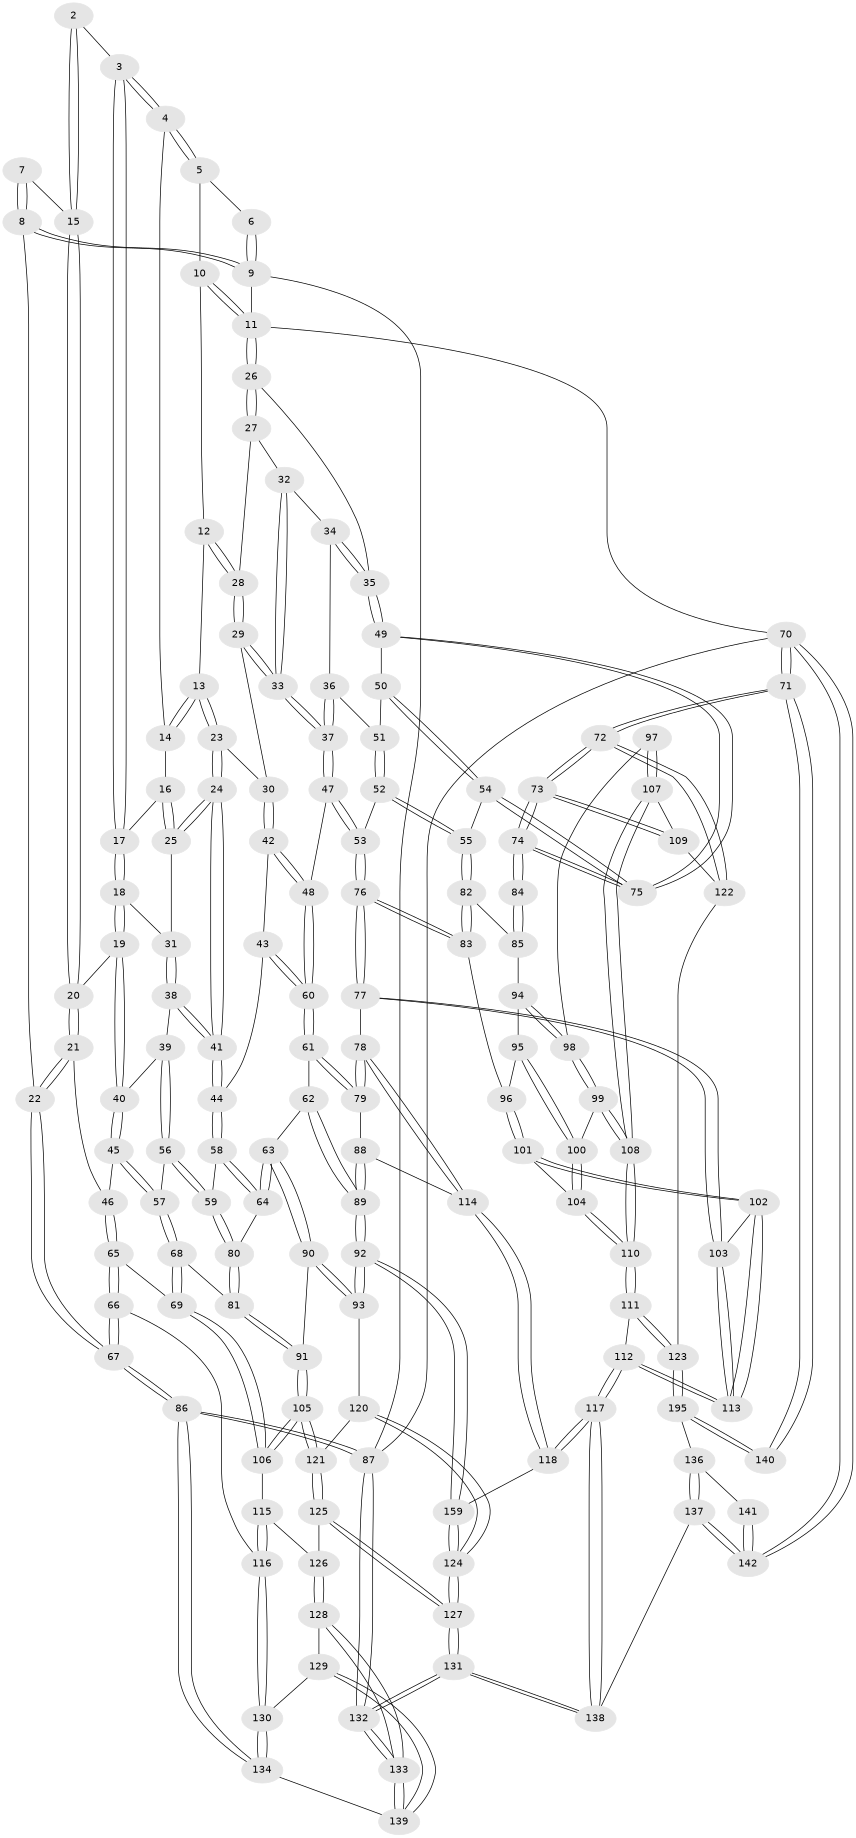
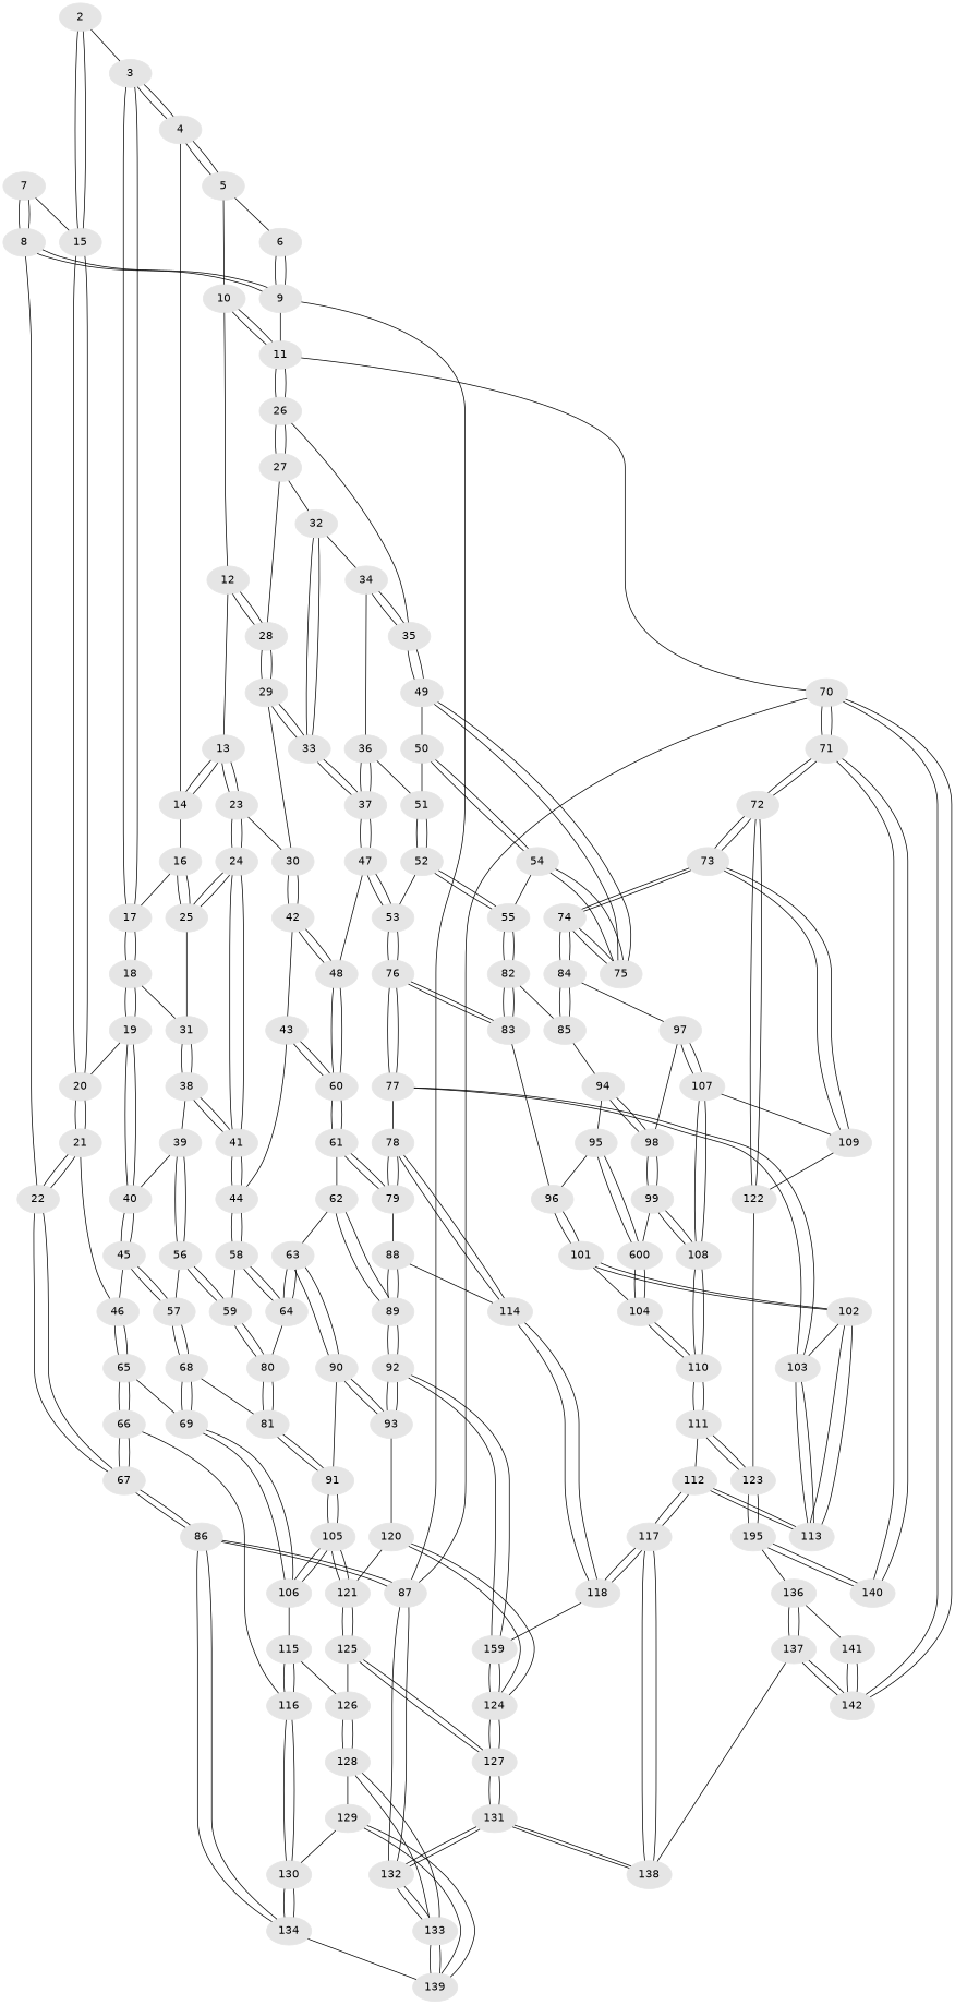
  graph {
    fontname="DejaVu Sans"
    node [color=gray90 fontname="DejaVu Sans" style=filled]
    edge [fontname="DejaVu Sans"]
    2
    3
    15
    7
    8
    4
    17
    20
    5
    14
    18
    6
    10
    16
    9
    11
    12
    87
    22
    67
    26
    70
    132
    13
    28
    27
    35
    71
    142
    23
    29
    24
    30
    25
    21
    31
    19
    40
    38
    45
    46
    65
    86
    41
    42
    44
    32
    49
    33
    34
    37
    43
    48
    39
    36
    47
    51
    50
    75
    52
    53
    56
    57
    59
    58
    60
    61
    64
    68
    66
    69
    76
    54
    55
    82
    77
    83
    85
    80
    81
    62
    79
    63
    89
    88
    90
    92
    91
    93
    116
    106
    130
    134
    115
    72
    140
    73
    122
    74
    109
    123
    84
    97
    78
    103
    96
    114
    113
    118
    105
    94
    101
    98
    107
    95
    139
    133
    n118 [label=159]
    120
    121
    124
-   100
+   100 [label=600]
    99
    104
    102
    108
    110
    111
    125
    126
    112
    117
    n133 [label=195]
    138
    128
    127
    136
    131
    129
    137
    141
    2 -- 3
    2 -- 15
    2 -- 15
    3 -- 4
    3 -- 4
    3 -- 17
    3 -- 17
    15 -- 20
    15 -- 20
    7 -- 15
    7 -- 8
    7 -- 8
    8 -- 9
    8 -- 9
    8 -- 22
    4 -- 5
    4 -- 5
    4 -- 14
    17 -- 18
    17 -- 18
    20 -- 21
    20 -- 21
    5 -- 6
    5 -- 10
    14 -- 16
    18 -- 31
    18 -- 19
    18 -- 19
    6 -- 9
    6 -- 9
    10 -- 11
    10 -- 11
    10 -- 12
    16 -- 17
    16 -- 25
    16 -- 25
    9 -- 11
    9 -- 87
    11 -- 26
    11 -- 26
    11 -- 70
    12 -- 13
    12 -- 28
    12 -- 28
    87 -- 132
    87 -- 132
    22 -- 67
    22 -- 67
    67 -- 86
    67 -- 86
    26 -- 27
    26 -- 27
    26 -- 35
    70 -- 87
    70 -- 71
    70 -- 71
    70 -- 142
    70 -- 142
    132 -- 133
    132 -- 133
    13 -- 14
    13 -- 14
    13 -- 23
    13 -- 23
    28 -- 29
    28 -- 29
    27 -- 28
    27 -- 32
    35 -- 49
    35 -- 49
    71 -- 72
    71 -- 72
    71 -- 140
    71 -- 140
    23 -- 24
    23 -- 24
    23 -- 30
    29 -- 30
    29 -- 33
    29 -- 33
    24 -- 25
    24 -- 25
    24 -- 41
    24 -- 41
    30 -- 42
    30 -- 42
    25 -- 31
    21 -- 22
    21 -- 22
    21 -- 46
    31 -- 38
    31 -- 38
    19 -- 20
    19 -- 40
    19 -- 40
    40 -- 45
    40 -- 45
    38 -- 41
    38 -- 41
    38 -- 39
    45 -- 46
    45 -- 57
    45 -- 57
    46 -- 65
    46 -- 65
    65 -- 66
    65 -- 66
    65 -- 69
    86 -- 87
    86 -- 87
    86 -- 134
    86 -- 134
    41 -- 44
    41 -- 44
    42 -- 43
    42 -- 48
    42 -- 48
    44 -- 58
    44 -- 58
    32 -- 33
    32 -- 33
    32 -- 34
    49 -- 50
    49 -- 75
    49 -- 75
    33 -- 37
    33 -- 37
    34 -- 35
    34 -- 35
    34 -- 36
    37 -- 47
    37 -- 47
    43 -- 44
    43 -- 60
    43 -- 60
    48 -- 60
    48 -- 60
    39 -- 40
    39 -- 56
    39 -- 56
    36 -- 37
    36 -- 37
    36 -- 51
    47 -- 48
    47 -- 53
    47 -- 53
    51 -- 52
    51 -- 52
    50 -- 51
    50 -- 54
    50 -- 54
    52 -- 53
    52 -- 55
    52 -- 55
    53 -- 76
    53 -- 76
    56 -- 57
    56 -- 59
    56 -- 59
    57 -- 68
    57 -- 68
    59 -- 80
    59 -- 80
    58 -- 59
    58 -- 64
    58 -- 64
    60 -- 61
    60 -- 61
    61 -- 62
    61 -- 79
    61 -- 79
    64 -- 80
    68 -- 69
    68 -- 69
    68 -- 81
    66 -- 67
    66 -- 67
    66 -- 116
    69 -- 106
    69 -- 106
    76 -- 77
    76 -- 77
    76 -- 83
    76 -- 83
    54 -- 75
    54 -- 75
    54 -- 55
    55 -- 82
    55 -- 82
    82 -- 83
    82 -- 83
    82 -- 85
    77 -- 78
    77 -- 103
    77 -- 103
    83 -- 96
    85 -- 94
    80 -- 81
    80 -- 81
    81 -- 91
    81 -- 91
    62 -- 63
    62 -- 89
    62 -- 89
    79 -- 88
    63 -- 64
    63 -- 64
    63 -- 90
    63 -- 90
    89 -- 92
    89 -- 92
    88 -- 89
    88 -- 89
    88 -- 114
    90 -- 91
    90 -- 93
    90 -- 93
    92 -- 93
    92 -- 93
    92 -- n118
    92 -- n118
    91 -- 105
    91 -- 105
    93 -- 120
    116 -- 130
    116 -- 130
    106 -- 115
    130 -- 134
    130 -- 134
    134 -- 139
    115 -- 116
    115 -- 116
    115 -- 126
    72 -- 73
    72 -- 73
    72 -- 122
    72 -- 122
    73 -- 74
    73 -- 74
    73 -- 109
    73 -- 109
    122 -- 123
    74 -- 75
    74 -- 75
    74 -- 84
    74 -- 84
    109 -- 122
    123 -- n133
    123 -- n133
    84 -- 85
    84 -- 85
+   84 -- 97
    97 -- 98
    97 -- 107
    97 -- 107
    78 -- 79
    78 -- 79
    78 -- 114
    78 -- 114
    103 -- 113
    103 -- 113
    96 -- 101
    96 -- 101
    114 -- 118
    114 -- 118
    118 -- n118
    105 -- 106
    105 -- 106
    105 -- 121
    105 -- 121
    94 -- 98
    94 -- 98
    94 -- 95
    101 -- 104
    101 -- 102
    101 -- 102
    98 -- 99
    98 -- 99
    107 -- 109
    107 -- 108
    107 -- 108
    95 -- 96
    95 -- 100
    95 -- 100
    133 -- 139
    133 -- 139
    n118 -- 124
    n118 -- 124
    120 -- 121
    120 -- 124
    120 -- 124
    121 -- 125
    121 -- 125
    124 -- 127
    124 -- 127
    100 -- 104
    100 -- 104
    99 -- 100
    99 -- 108
    99 -- 108
    104 -- 110
    104 -- 110
    102 -- 103
    102 -- 113
    102 -- 113
    108 -- 110
    108 -- 110
    110 -- 111
    110 -- 111
    111 -- 123
    111 -- 123
    111 -- 112
    125 -- 126
    125 -- 127
    125 -- 127
    126 -- 128
    126 -- 128
    112 -- 113
    112 -- 113
    112 -- 117
    112 -- 117
    117 -- 118
    117 -- 118
    117 -- 138
    117 -- 138
    n133 -- 140
    n133 -- 140
    n133 -- 136
    128 -- 133
    128 -- 133
    128 -- 129
    127 -- 131
    127 -- 131
    136 -- 137
    136 -- 137
    136 -- 141
    131 -- 132
    131 -- 132
    131 -- 138
    131 -- 138
    129 -- 130
    129 -- 139
    129 -- 139
    137 -- 142
    137 -- 142
    137 -- 138
    141 -- 142
    141 -- 142
  }
